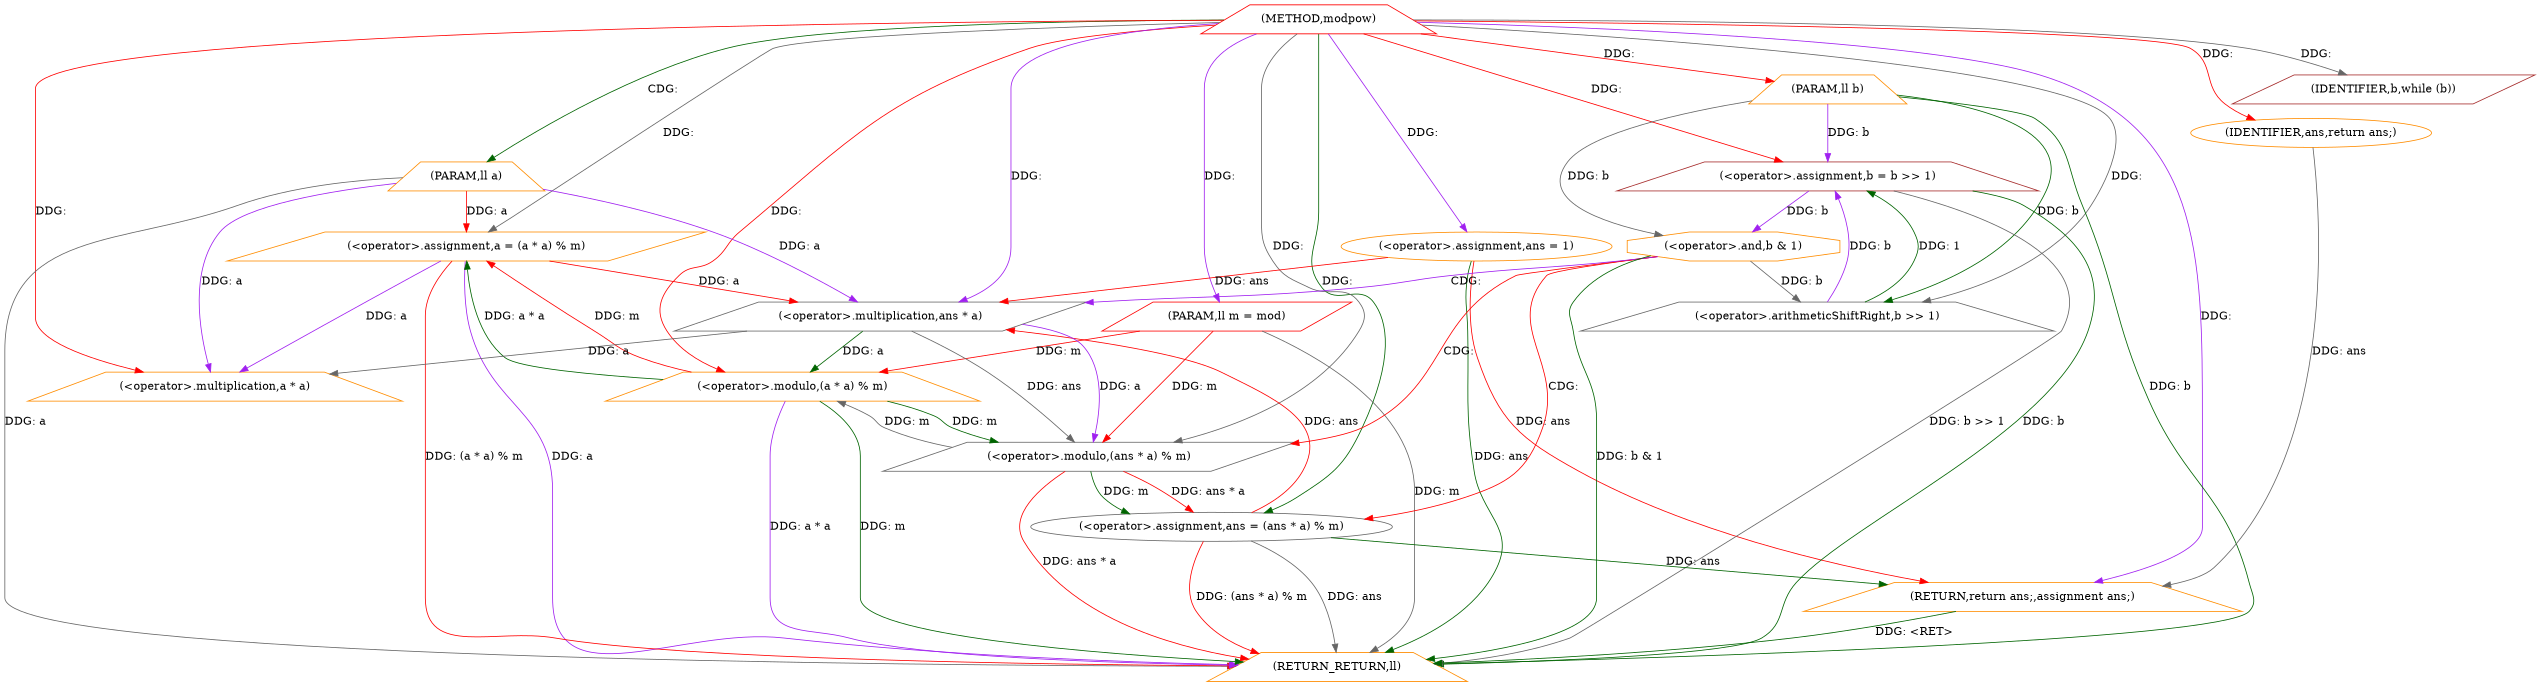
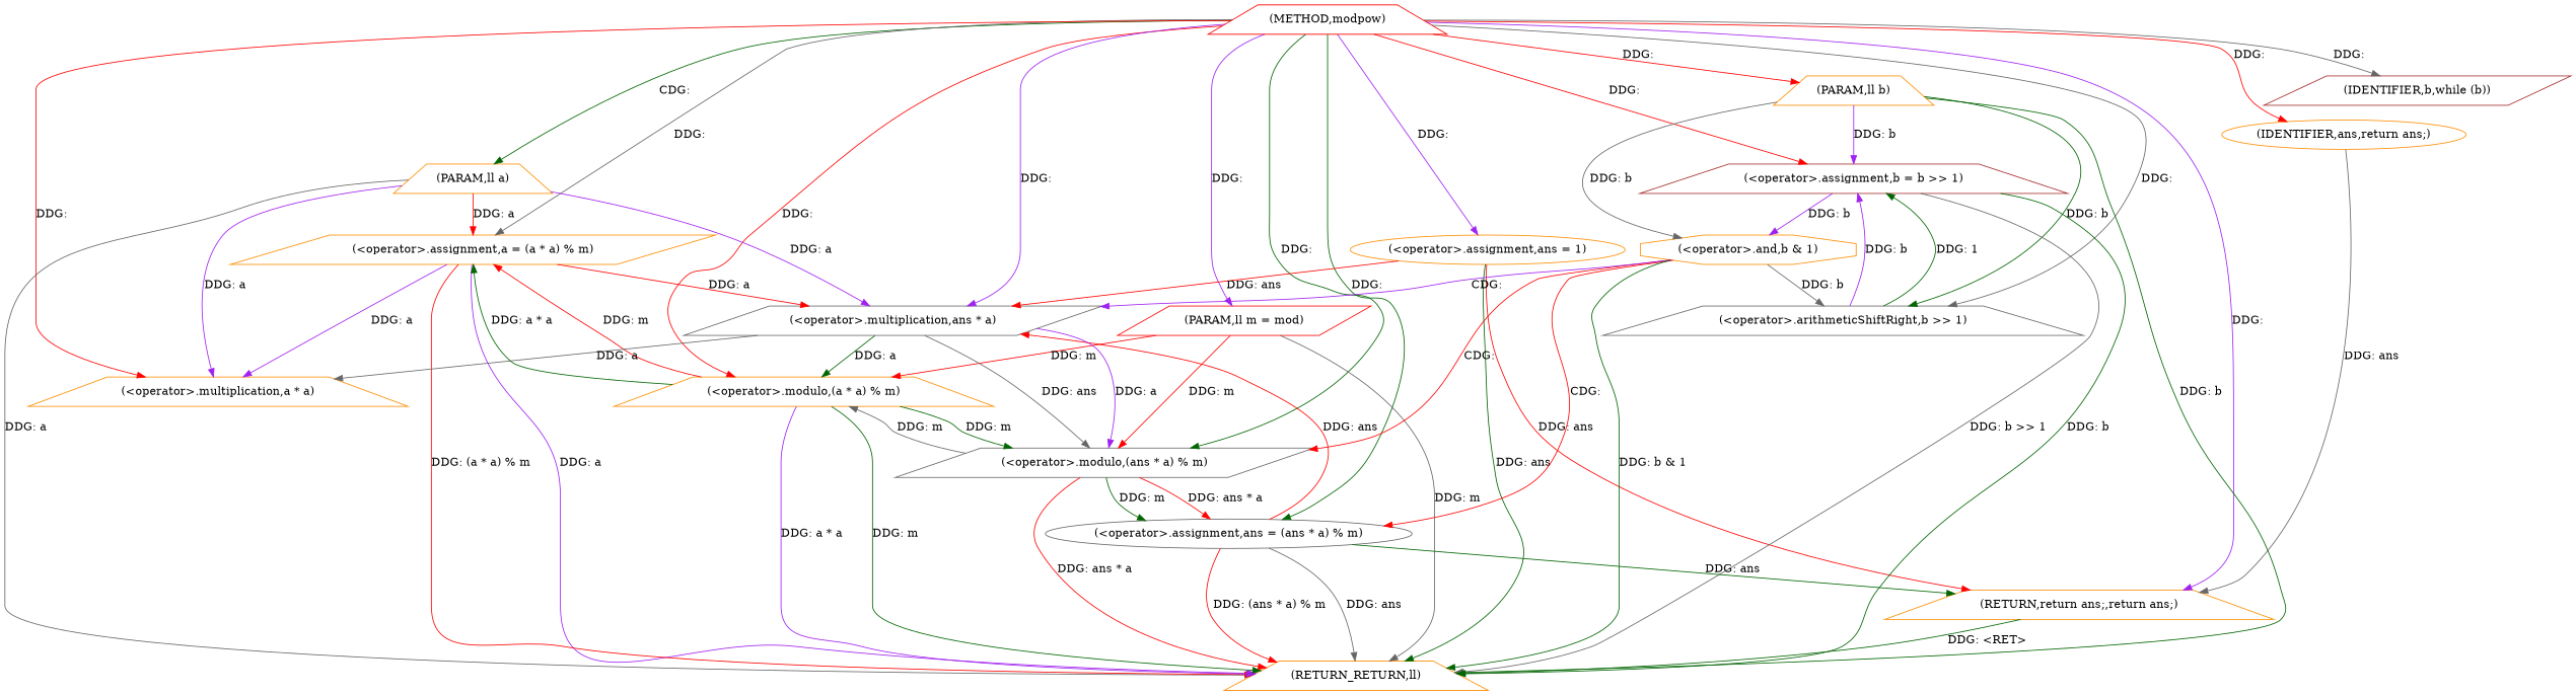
  digraph {
    node [color=darkorange shape=trapezium]
    edge [color=red]
    n1 [color=red label="(METHOD,modpow)"]
    n2 [label="(PARAM,ll a)"]
    n3 [label="(PARAM,ll b)"]
    n4 [color=red label="(PARAM,ll m = mod)" shape=parallelogram]
    n5 [label="(<operator>.assignment,ans = 1)" shape=ellipse]
    n6 [color=brown label="(IDENTIFIER,b,while (b))" shape=parallelogram]
    n7 [label="(IDENTIFIER,ans,return ans;)" shape=ellipse]
    n8 [color=brown label="(<operator>.assignment,b = b >> 1)"]
    n9 [label="(<operator>.assignment,a = (a * a) % m)" shape=parallelogram]
    n10 [color=gray40 label="(<operator>.assignment,ans = (ans * a) % m)" shape=ellipse]
    n11 [color=gray40 label="(<operator>.arithmeticShiftRight,b >> 1)"]
    n12 [label="(<operator>.modulo,(a * a) % m)"]
    n13 [label="(<operator>.multiplication,a * a)"]
    n14 [color=gray40 label="(<operator>.modulo,(ans * a) % m)" shape=parallelogram]
    n15 [color=gray40 label="(<operator>.multiplication,ans * a)" shape=parallelogram]
-   n16 [label="(RETURN,return ans;,assignment ans;)"]
+   n16 [label="(RETURN,return ans;,return ans;)"]
    n17 [label="(RETURN_RETURN,ll)"]
    n18 [label="(<operator>.and,b & 1)" shape=octagon]
    n1 -> n2 [color=darkgreen label="CDG: "]
    n1 -> n3 [label="DDG: "]
    n1 -> n4 [color=purple label="DDG: "]
    n1 -> n5 [color=purple label="DDG: "]
    n1 -> n6 [color=gray40 label="DDG: "]
    n1 -> n7 [label="DDG: "]
    n1 -> n8 [label="DDG: "]
    n1 -> n9 [color=gray40 label="DDG: "]
    n1 -> n10 [color=darkgreen label="DDG: "]
    n1 -> n11 [color=gray40 label="DDG: "]
    n1 -> n12 [label="DDG: "]
    n1 -> n13 [label="DDG: "]
-   n1 -> n14 [color=gray40 label="DDG: "]
+   n1 -> n14 [color=darkgreen label="DDG: "]
    n1 -> n15 [color=purple label="DDG: "]
    n1 -> n16 [color=purple label="DDG: "]
    n2 -> n9 [label="DDG: a"]
    n2 -> n13 [color=purple label="DDG: a"]
    n2 -> n15 [color=purple label="DDG: a"]
    n2 -> n17 [color=gray40 label="DDG: a"]
    n3 -> n8 [color=purple label="DDG: b"]
    n3 -> n11 [color=darkgreen label="DDG: b"]
    n3 -> n17 [color=darkgreen label="DDG: b"]
    n3 -> n18 [color=gray40 label="DDG: b"]
    n4 -> n12 [label="DDG: m"]
    n4 -> n14 [label="DDG: m"]
    n4 -> n17 [color=gray40 label="DDG: m"]
    n5 -> n15 [label="DDG: ans"]
    n5 -> n16 [label="DDG: ans"]
    n5 -> n17 [color=darkgreen label="DDG: ans"]
    n7 -> n16 [color=gray40 label="DDG: ans"]
    n8 -> n17 [color=darkgreen label="DDG: b"]
    n8 -> n17 [color=gray40 label="DDG: b >> 1"]
    n8 -> n18 [color=purple label="DDG: b"]
    n9 -> n13 [color=purple label="DDG: a"]
    n9 -> n15 [label="DDG: a"]
    n9 -> n17 [color=purple label="DDG: a"]
    n9 -> n17 [label="DDG: (a * a) % m"]
    n10 -> n15 [label="DDG: ans"]
    n10 -> n16 [color=darkgreen label="DDG: ans"]
    n10 -> n17 [color=gray40 label="DDG: ans"]
    n10 -> n17 [label="DDG: (ans * a) % m"]
    n11 -> n8 [color=darkgreen label="DDG: 1"]
    n11 -> n8 [color=purple label="DDG: b"]
    n12 -> n9 [color=darkgreen label="DDG: a * a"]
    n12 -> n9 [label="DDG: m"]
    n12 -> n14 [color=darkgreen label="DDG: m"]
    n12 -> n17 [color=purple label="DDG: a * a"]
    n12 -> n17 [color=darkgreen label="DDG: m"]
    n14 -> n10 [label="DDG: ans * a"]
    n14 -> n10 [color=darkgreen label="DDG: m"]
    n14 -> n12 [color=gray40 label="DDG: m"]
    n14 -> n17 [label="DDG: ans * a"]
    n15 -> n12 [color=darkgreen label="DDG: a"]
    n15 -> n13 [color=gray40 label="DDG: a"]
    n15 -> n14 [color=purple label="DDG: a"]
    n15 -> n14 [color=gray40 label="DDG: ans"]
    n16 -> n17 [color=darkgreen label="DDG: <RET>"]
    n18 -> n10 [label="CDG: "]
    n18 -> n11 [color=gray40 label="DDG: b"]
    n18 -> n14 [label="CDG: "]
    n18 -> n15 [color=purple label="CDG: "]
    n18 -> n17 [color=darkgreen label="DDG: b & 1"]
  }
